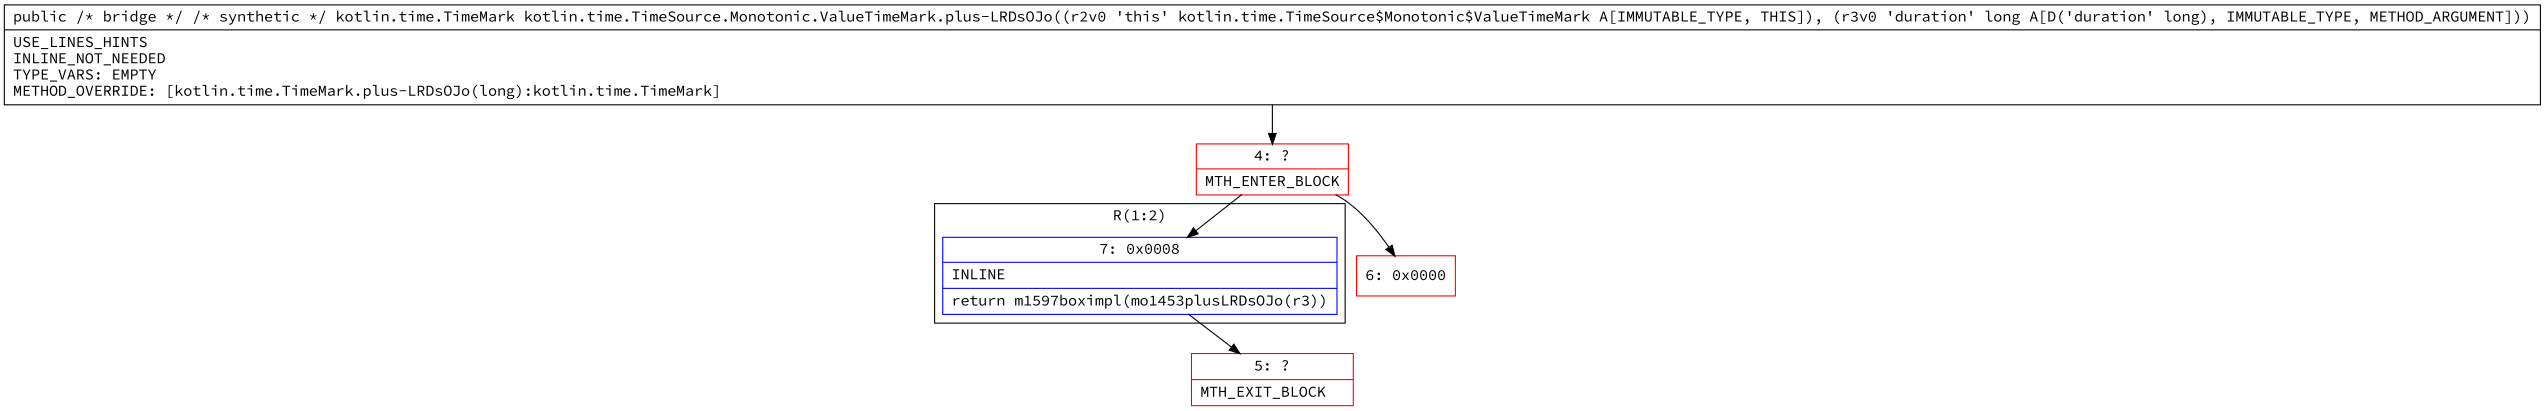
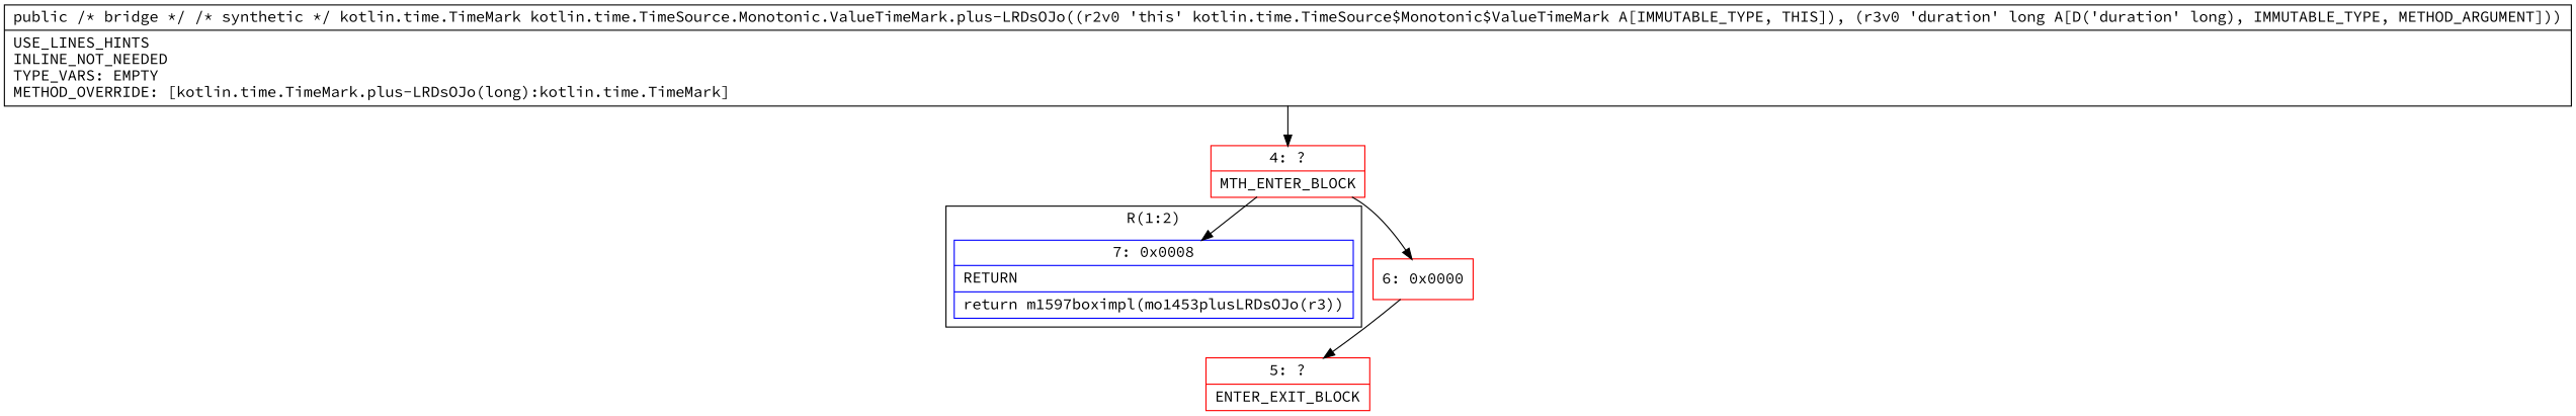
  digraph {
    fontname="Source Code Pro"
    node [color=red fontname="Source Code Pro" shape=record]
    edge [fontname="Source Code Pro"]
-   n1 [color=blue label="{7\:\ 0x0008|INLINE\l|return m1597boximpl(mo1453plusLRDsOJo(r3))\l}"]
-   n2 [label="{5\:\ ?|MTH_EXIT_BLOCK\l}"]
+   n1 [color=blue label="{7\:\ 0x0008|RETURN\l|return m1597boximpl(mo1453plusLRDsOJo(r3))\l}"]
+   n2 [label="{5\:\ ?|ENTER_EXIT_BLOCK\l}"]
    n3 [label="{4\:\ ?|MTH_ENTER_BLOCK\l}"]
    n4 [label="{6\:\ 0x0000}"]
    n5 [label="{public \/* bridge *\/ \/* synthetic *\/ kotlin.time.TimeMark kotlin.time.TimeSource.Monotonic.ValueTimeMark.plus\-LRDsOJo((r2v0 'this' kotlin.time.TimeSource$Monotonic$ValueTimeMark A[IMMUTABLE_TYPE, THIS]), (r3v0 'duration' long A[D('duration' long), IMMUTABLE_TYPE, METHOD_ARGUMENT]))  | USE_LINES_HINTS\lINLINE_NOT_NEEDED\lTYPE_VARS: EMPTY\lMETHOD_OVERRIDE: [kotlin.time.TimeMark.plus\-LRDsOJo(long):kotlin.time.TimeMark]\l}" color=""]
    subgraph cluster_1 {
      label="R(1:2)"
      n1
    }
-   n1 -> n2
+   n4 -> n2
    n3 -> n1
    n3 -> n4
    n5 -> n3
  }
